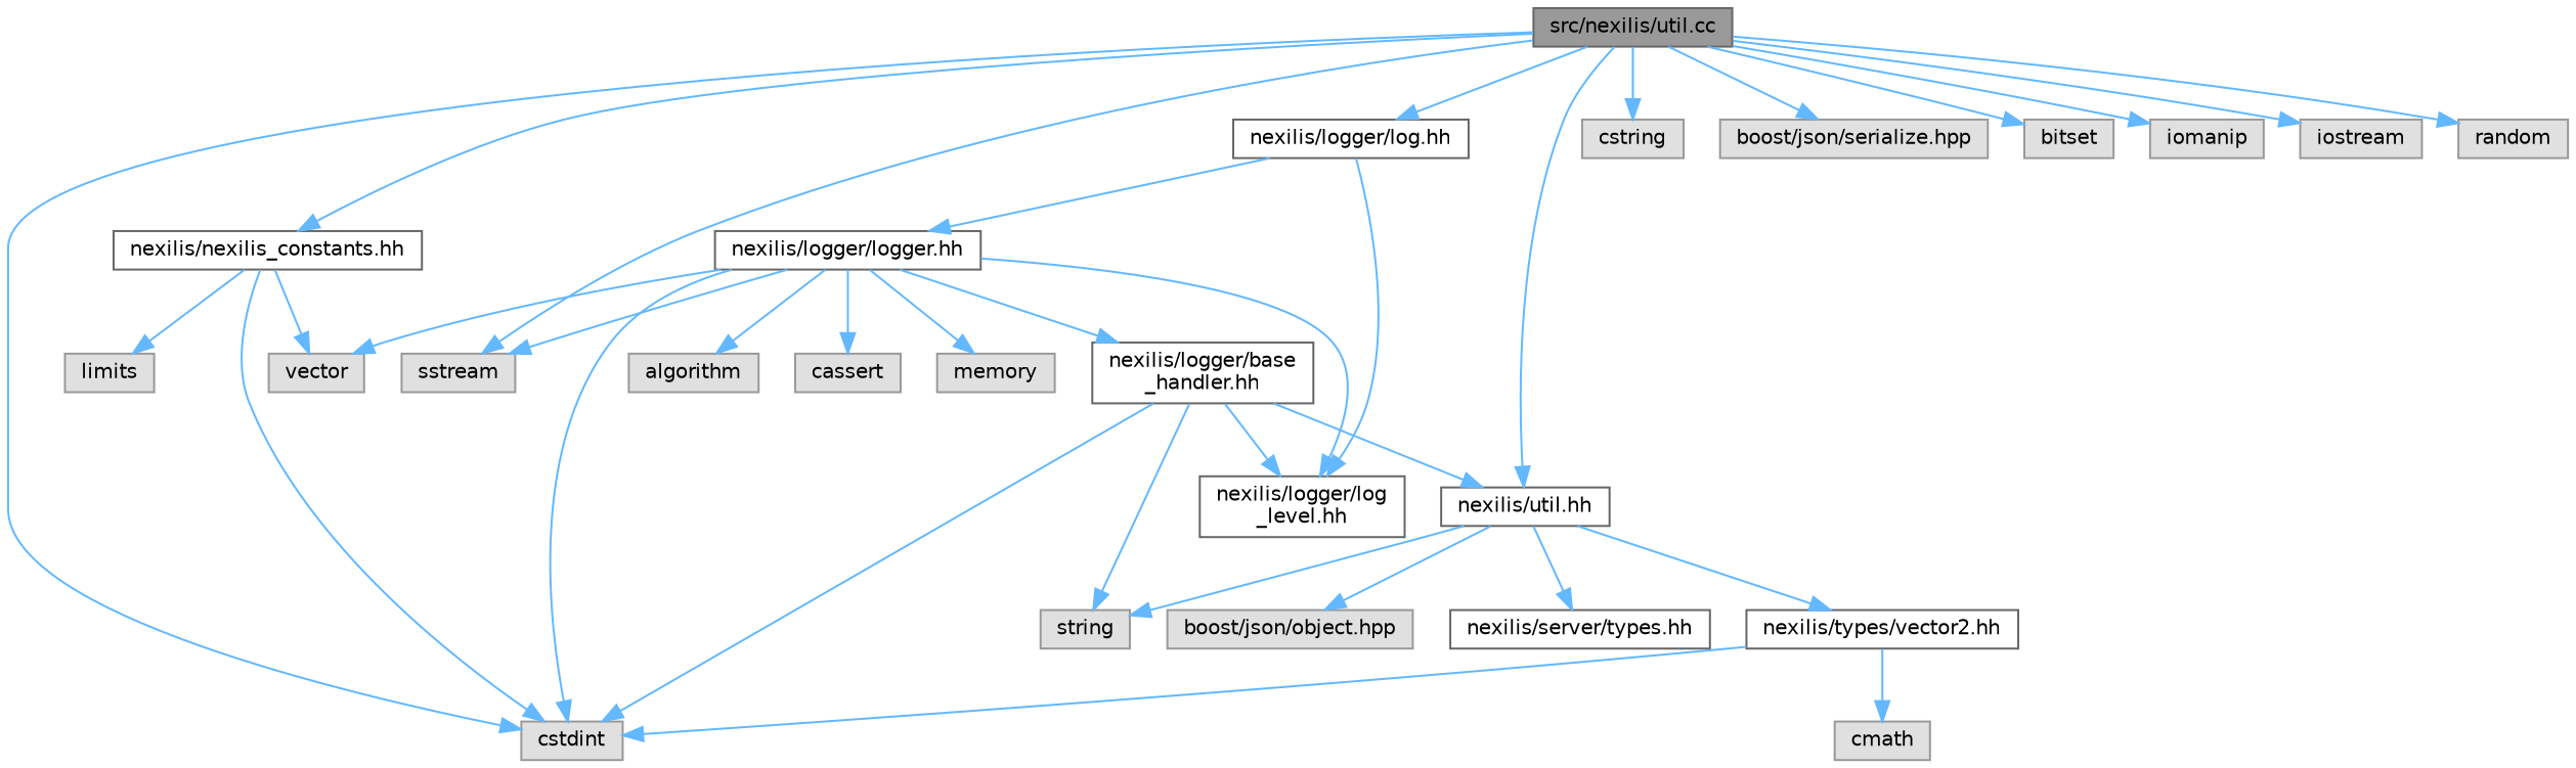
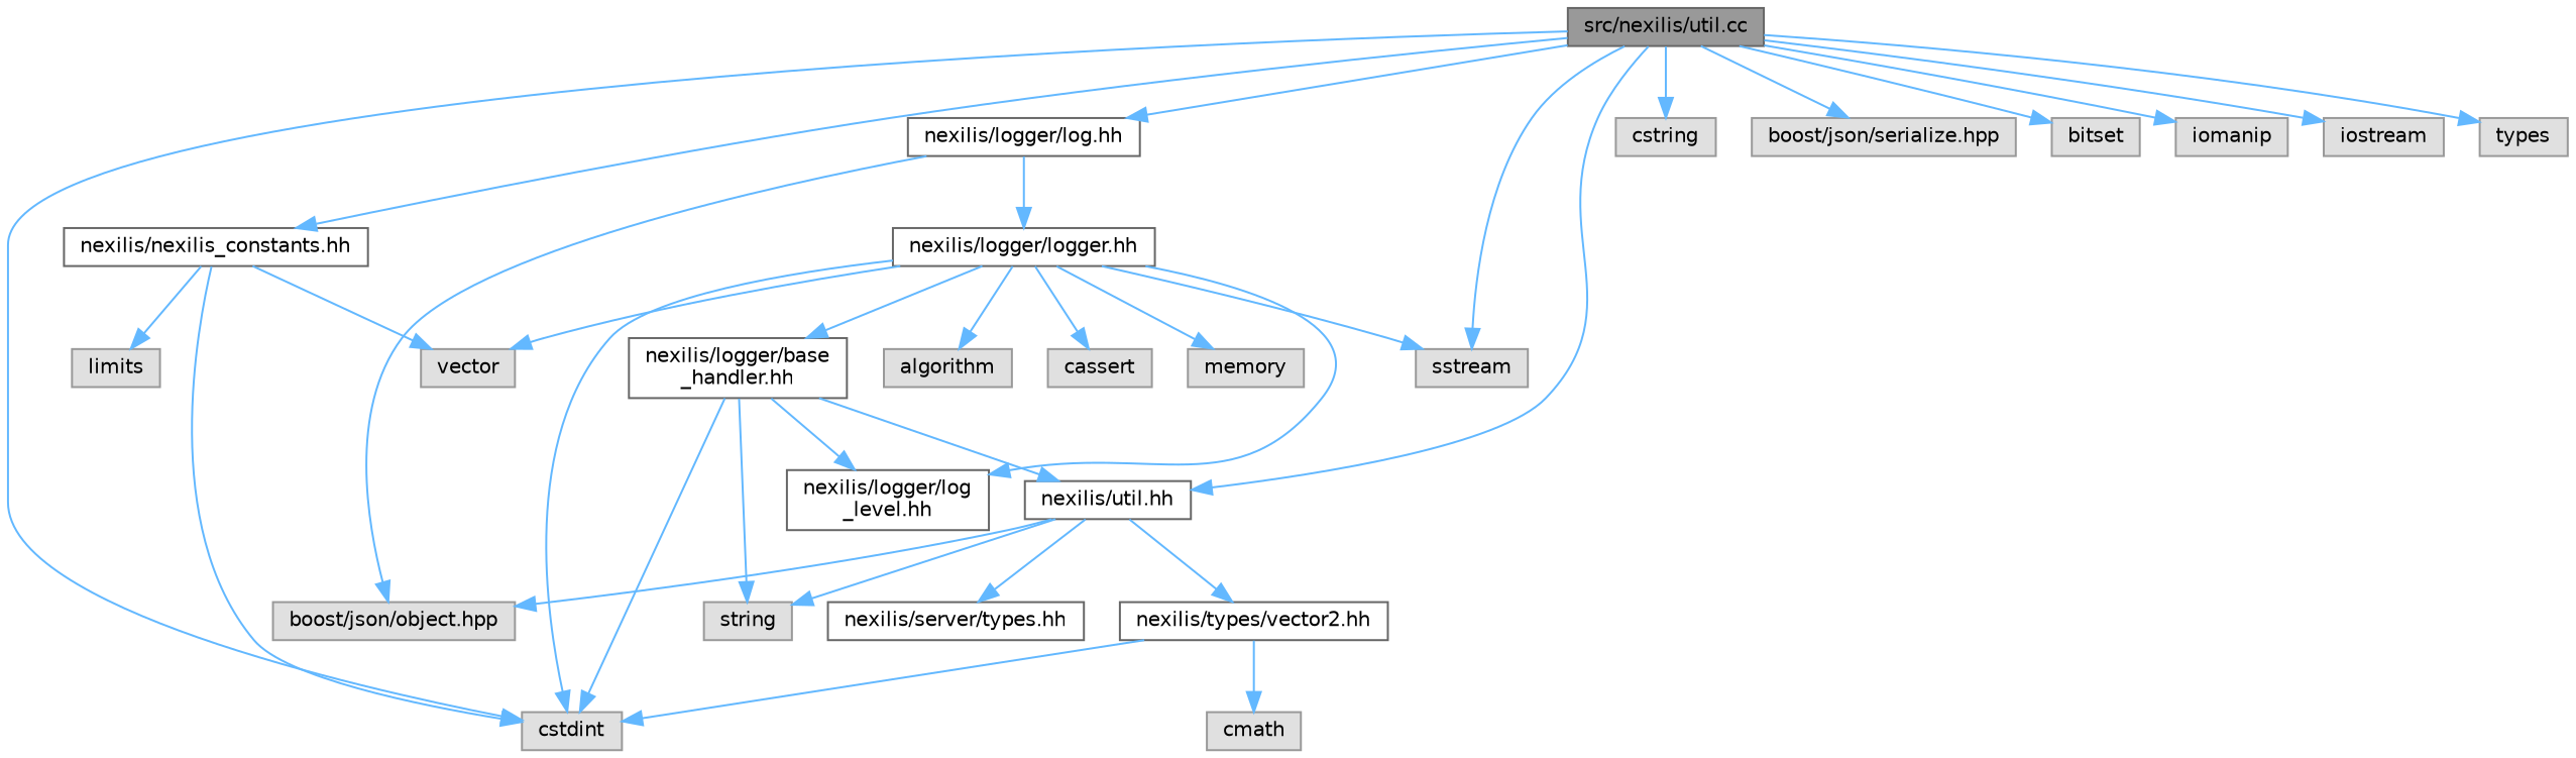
  digraph {
    node [color=grey60 fillcolor="#E0E0E0" fontname=Helvetica fontsize=10 shape=box style=filled]
    edge [color=steelblue1 fontname=Helvetica fontsize=10 labelfontname=Helvetica labelfontsize=10 style=solid]
    n1 [color=gray40 fillcolor=grey60 fontcolor=black height=0.2 label="src/nexilis/util.cc" width=0.4]
    n2 [height=0.2 label=cstdint width=0.4]
    n3 [height=0.2 label=cstring width=0.4]
    n4 [color=grey40 fillcolor=white height=0.2 label="nexilis/logger/log.hh" width=0.4]
    n5 [color=grey40 fillcolor=white height=0.2 label="nexilis/util.hh" width=0.4]
    n6 [color=grey40 fillcolor=white height=0.2 label="nexilis/nexilis_constants.hh" width=0.4]
    n7 [height=0.2 label=sstream width=0.4]
    n8 [height=0.2 label="boost/json/serialize.hpp" width=0.4]
    n9 [height=0.2 label=bitset width=0.4]
    n10 [height=0.2 label=iomanip width=0.4]
    n11 [height=0.2 label=iostream width=0.4]
-   n12 [height=0.2 label=random width=0.4]
+   n12 [height=0.2 label=types width=0.4]
    n13 [color=grey40 fillcolor=white height=0.2 label="nexilis/logger/log\l_level.hh" width=0.4]
    n14 [color=grey40 fillcolor=white height=0.2 label="nexilis/logger/logger.hh" width=0.4]
    n15 [height=0.2 label=string width=0.4]
    n16 [color=grey40 fillcolor=white height=0.2 label="nexilis/server/types.hh" width=0.4]
    n17 [color=grey40 fillcolor=white height=0.2 label="nexilis/types/vector2.hh" width=0.4]
    n18 [height=0.2 label="boost/json/object.hpp" width=0.4]
    n19 [height=0.2 label=vector width=0.4]
    n20 [height=0.2 label=limits width=0.4]
    n21 [color=grey40 fillcolor=white height=0.2 label="nexilis/logger/base\l_handler.hh" width=0.4]
    n22 [height=0.2 label=algorithm width=0.4]
    n23 [height=0.2 label=cassert width=0.4]
    n24 [height=0.2 label=memory width=0.4]
    n25 [height=0.2 label=cmath width=0.4]
    n1 -> n2
    n1 -> n3
    n1 -> n4
    n1 -> n5
    n1 -> n6
    n1 -> n7
    n1 -> n8
    n1 -> n9
    n1 -> n10
    n1 -> n11
    n1 -> n12
-   n4 -> n13
+   n4 -> n18
    n4 -> n14
    n5 -> n15
    n5 -> n16
    n5 -> n17
    n5 -> n18
    n6 -> n2
    n6 -> n19
    n6 -> n20
    n14 -> n2
    n14 -> n7
    n14 -> n13
    n14 -> n19
    n14 -> n21
    n14 -> n22
    n14 -> n23
    n14 -> n24
    n17 -> n2
    n17 -> n25
    n21 -> n2
    n21 -> n5
    n21 -> n13
    n21 -> n15
  }
